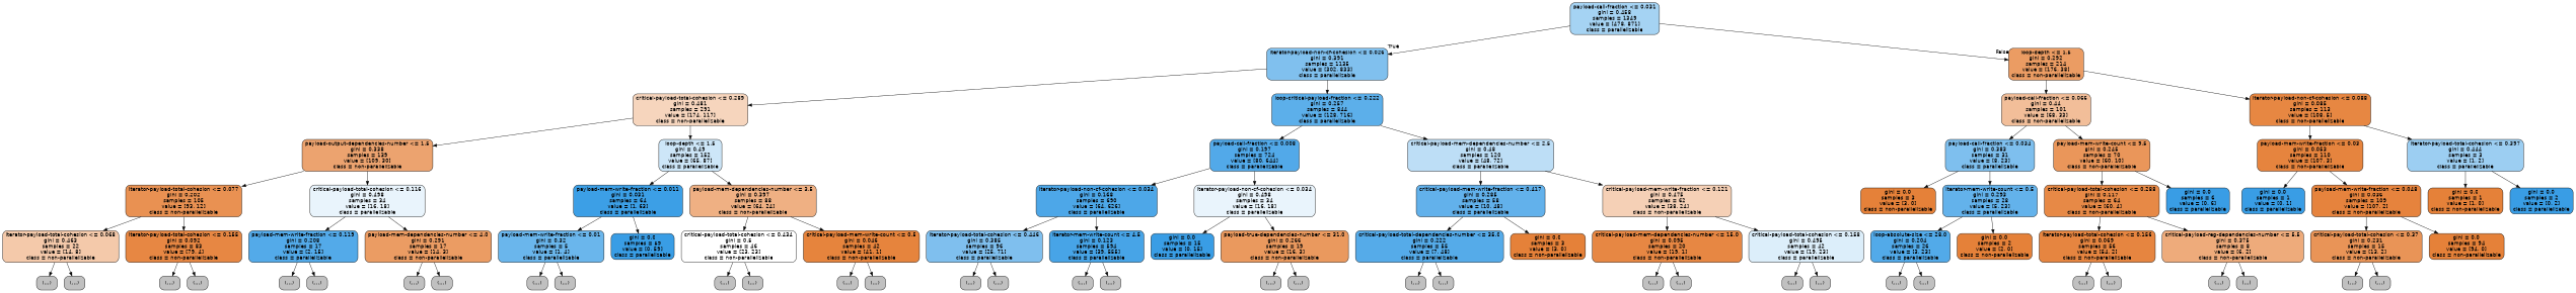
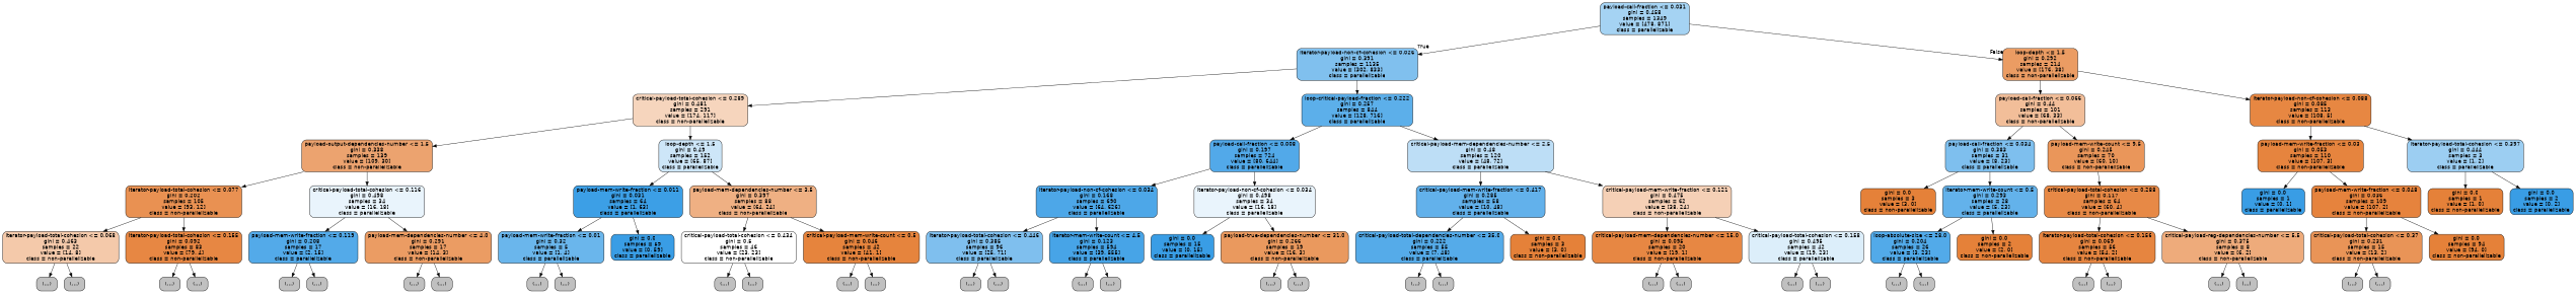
  digraph {
    node [color=black fillcolor="#C0C0C0" fontname=helvetica shape=box style="filled, rounded"]
    edge [fontname=helvetica]
    n1 [fillcolor="#399de573" label="payload-call-fraction <= 0.031\ngini = 0.458\nsamples = 1349\nvalue = [478, 871]\nclass = parallelizable"]
    n2 [fillcolor="#399de5a3" label="iterator-payload-non-cf-cohesion <= 0.026\ngini = 0.391\nsamples = 1135\nvalue = [302, 833]\nclass = parallelizable"]
    n3 [fillcolor="#e58139c8" label="loop-depth <= 1.5\ngini = 0.292\nsamples = 214\nvalue = [176, 38]\nclass = non-parallelizable"]
    n4 [fillcolor="#e5813954" label="critical-payload-total-cohesion <= 0.289\ngini = 0.481\nsamples = 291\nvalue = [174, 117]\nclass = non-parallelizable"]
    n5 [fillcolor="#399de5d1" label="loop-critical-payload-fraction <= 0.222\ngini = 0.257\nsamples = 844\nvalue = [128, 716]\nclass = parallelizable"]
    n6 [fillcolor="#e58139b9" label="payload-output-dependencies-number <= 1.5\ngini = 0.338\nsamples = 139\nvalue = [109, 30]\nclass = non-parallelizable"]
    n7 [fillcolor="#399de540" label="loop-depth <= 1.5\ngini = 0.49\nsamples = 152\nvalue = [65, 87]\nclass = parallelizable"]
    n8 [fillcolor="#e58139de" label="iterator-payload-total-cohesion <= 0.077\ngini = 0.202\nsamples = 105\nvalue = [93, 12]\nclass = non-parallelizable"]
    n9 [fillcolor="#399de51c" label="critical-payload-total-cohesion <= 0.116\ngini = 0.498\nsamples = 34\nvalue = [16, 18]\nclass = parallelizable"]
    n10 [fillcolor="#e581396d" label="iterator-payload-total-cohesion <= 0.068\ngini = 0.463\nsamples = 22\nvalue = [14, 8]\nclass = non-parallelizable"]
    n11 [fillcolor="#e58139f2" label="iterator-payload-total-cohesion <= 0.155\ngini = 0.092\nsamples = 83\nvalue = [79, 4]\nclass = non-parallelizable"]
    n12 [label="(...)"]
    n13 [label="(...)"]
    n14 [label="(...)"]
    n15 [label="(...)"]
    n16 [fillcolor="#399de5dd" label="payload-mem-write-fraction <= 0.119\ngini = 0.208\nsamples = 17\nvalue = [2, 15]\nclass = parallelizable"]
    n17 [fillcolor="#e58139c8" label="payload-mem-dependencies-number <= 4.0\ngini = 0.291\nsamples = 17\nvalue = [14, 3]\nclass = non-parallelizable"]
    n18 [label="(...)"]
    n19 [label="(...)"]
    n20 [label="(...)"]
    n21 [label="(...)"]
    n22 [fillcolor="#399de5fb" label="payload-mem-write-fraction <= 0.011\ngini = 0.031\nsamples = 64\nvalue = [1, 63]\nclass = parallelizable"]
    n23 [fillcolor="#e581399f" label="payload-mem-dependencies-number <= 3.5\ngini = 0.397\nsamples = 88\nvalue = [64, 24]\nclass = non-parallelizable"]
    n24 [fillcolor="#399de5bf" label="payload-mem-write-fraction <= 0.01\ngini = 0.32\nsamples = 5\nvalue = [1, 4]\nclass = parallelizable"]
    n25 [fillcolor="#399de5ff" label="gini = 0.0\nsamples = 59\nvalue = [0, 59]\nclass = parallelizable"]
    n26 [label="(...)"]
    n27 [label="(...)"]
    n28 [fillcolor="#e5813900" label="critical-payload-total-cohesion <= 0.434\ngini = 0.5\nsamples = 46\nvalue = [23, 23]\nclass = non-parallelizable"]
    n29 [fillcolor="#e58139f9" label="critical-payload-mem-write-count <= 0.5\ngini = 0.046\nsamples = 42\nvalue = [41, 1]\nclass = non-parallelizable"]
    n30 [label="(...)"]
    n31 [label="(...)"]
    n32 [label="(...)"]
    n33 [label="(...)"]
    n34 [fillcolor="#399de5df" label="payload-call-fraction <= 0.008\ngini = 0.197\nsamples = 724\nvalue = [80, 644]\nclass = parallelizable"]
    n35 [fillcolor="#399de555" label="critical-payload-mem-dependencies-number <= 2.5\ngini = 0.48\nsamples = 120\nvalue = [48, 72]\nclass = parallelizable"]
    n36 [fillcolor="#399de5e5" label="iterator-payload-non-cf-cohesion <= 0.034\ngini = 0.168\nsamples = 690\nvalue = [64, 626]\nclass = parallelizable"]
    n37 [fillcolor="#399de51c" label="iterator-payload-non-cf-cohesion <= 0.034\ngini = 0.498\nsamples = 34\nvalue = [16, 18]\nclass = parallelizable"]
    n38 [fillcolor="#399de5a5" label="iterator-payload-total-cohesion <= 0.446\ngini = 0.385\nsamples = 96\nvalue = [25, 71]\nclass = parallelizable"]
    n39 [fillcolor="#399de5ed" label="iterator-mem-write-count <= 4.5\ngini = 0.123\nsamples = 594\nvalue = [39, 555]\nclass = parallelizable"]
    n40 [label="(...)"]
    n41 [label="(...)"]
    n42 [label="(...)"]
    n43 [label="(...)"]
    n44 [fillcolor="#399de5ff" label="gini = 0.0\nsamples = 15\nvalue = [0, 15]\nclass = parallelizable"]
    n45 [fillcolor="#e58139cf" label="payload-true-dependencies-number <= 31.0\ngini = 0.266\nsamples = 19\nvalue = [16, 3]\nclass = non-parallelizable"]
    n46 [label="(...)"]
    n47 [label="(...)"]
    n48 [fillcolor="#399de5ca" label="critical-payload-mem-write-fraction <= 0.417\ngini = 0.285\nsamples = 58\nvalue = [10, 48]\nclass = parallelizable"]
    n49 [fillcolor="#e581395e" label="critical-payload-mem-write-fraction <= 0.121\ngini = 0.475\nsamples = 62\nvalue = [38, 24]\nclass = non-parallelizable"]
    n50 [fillcolor="#399de5da" label="critical-payload-total-dependencies-number <= 35.0\ngini = 0.222\nsamples = 55\nvalue = [7, 48]\nclass = parallelizable"]
    n51 [fillcolor="#e58139ff" label="gini = 0.0\nsamples = 3\nvalue = [3, 0]\nclass = non-parallelizable"]
    n52 [label="(...)"]
    n53 [label="(...)"]
    n54 [fillcolor="#e58139f2" label="critical-payload-mem-dependencies-number <= 15.0\ngini = 0.095\nsamples = 20\nvalue = [19, 1]\nclass = non-parallelizable"]
    n55 [fillcolor="#399de52c" label="critical-payload-total-cohesion <= 0.158\ngini = 0.495\nsamples = 42\nvalue = [19, 23]\nclass = parallelizable"]
    n56 [label="(...)"]
    n57 [label="(...)"]
    n58 [label="(...)"]
    n59 [label="(...)"]
    n60 [fillcolor="#e5813983" label="payload-call-fraction <= 0.066\ngini = 0.44\nsamples = 101\nvalue = [68, 33]\nclass = non-parallelizable"]
    n61 [fillcolor="#e58139f3" label="iterator-payload-non-cf-cohesion <= 0.088\ngini = 0.085\nsamples = 113\nvalue = [108, 5]\nclass = non-parallelizable"]
    n62 [fillcolor="#399de5a6" label="payload-call-fraction <= 0.034\ngini = 0.383\nsamples = 31\nvalue = [8, 23]\nclass = parallelizable"]
    n63 [fillcolor="#e58139d4" label="payload-mem-write-count <= 9.5\ngini = 0.245\nsamples = 70\nvalue = [60, 10]\nclass = non-parallelizable"]
    n64 [fillcolor="#e58139ff" label="gini = 0.0\nsamples = 3\nvalue = [3, 0]\nclass = non-parallelizable"]
    n65 [fillcolor="#399de5c8" label="iterator-mem-write-count <= 0.5\ngini = 0.293\nsamples = 28\nvalue = [5, 23]\nclass = parallelizable"]
    n66 [fillcolor="#399de5de" label="loop-absolute-size <= 28.0\ngini = 0.204\nsamples = 26\nvalue = [3, 23]\nclass = parallelizable"]
    n67 [fillcolor="#e58139ff" label="gini = 0.0\nsamples = 2\nvalue = [2, 0]\nclass = non-parallelizable"]
    n68 [label="(...)"]
    n69 [label="(...)"]
    n70 [fillcolor="#e58139ee" label="critical-payload-total-cohesion <= 0.288\ngini = 0.117\nsamples = 64\nvalue = [60, 4]\nclass = non-parallelizable"]
-   n71 [fillcolor="#399de5ff" label="gini = 0.0\nsamples = 6\nvalue = [0, 6]\nclass = parallelizable"]
    n72 [fillcolor="#e58139f6" label="iterator-payload-total-cohesion <= 0.156\ngini = 0.069\nsamples = 56\nvalue = [54, 2]\nclass = non-parallelizable"]
    n73 [fillcolor="#e58139aa" label="critical-payload-reg-dependencies-number <= 5.5\ngini = 0.375\nsamples = 8\nvalue = [6, 2]\nclass = non-parallelizable"]
    n74 [label="(...)"]
    n75 [label="(...)"]
    n76 [label="(...)"]
    n77 [label="(...)"]
    n78 [fillcolor="#e58139f8" label="payload-mem-write-fraction <= 0.03\ngini = 0.053\nsamples = 110\nvalue = [107, 3]\nclass = non-parallelizable"]
    n79 [fillcolor="#399de57f" label="iterator-payload-total-cohesion <= 0.397\ngini = 0.444\nsamples = 3\nvalue = [1, 2]\nclass = parallelizable"]
    n80 [fillcolor="#399de5ff" label="gini = 0.0\nsamples = 1\nvalue = [0, 1]\nclass = parallelizable"]
    n81 [fillcolor="#e58139fa" label="payload-mem-write-fraction <= 0.048\ngini = 0.036\nsamples = 109\nvalue = [107, 2]\nclass = non-parallelizable"]
    n82 [fillcolor="#e58139d8" label="critical-payload-total-cohesion <= 0.37\ngini = 0.231\nsamples = 15\nvalue = [13, 2]\nclass = non-parallelizable"]
    n83 [fillcolor="#e58139ff" label="gini = 0.0\nsamples = 94\nvalue = [94, 0]\nclass = non-parallelizable"]
    n84 [label="(...)"]
    n85 [label="(...)"]
    n86 [fillcolor="#e58139ff" label="gini = 0.0\nsamples = 1\nvalue = [1, 0]\nclass = non-parallelizable"]
    n87 [fillcolor="#399de5ff" label="gini = 0.0\nsamples = 2\nvalue = [0, 2]\nclass = parallelizable"]
    n1 -> n2 [headlabel=True labelangle=45 labeldistance=2.5]
    n1 -> n3 [headlabel=False labelangle=-45 labeldistance=2.5]
    n2 -> n4
    n2 -> n5
    n3 -> n60
    n3 -> n61
    n4 -> n6
    n4 -> n7
    n5 -> n34
    n5 -> n35
    n6 -> n8
    n6 -> n9
    n7 -> n22
    n7 -> n23
    n8 -> n10
    n8 -> n11
    n9 -> n16
    n9 -> n17
    n10 -> n12
    n10 -> n13
    n11 -> n14
    n11 -> n15
    n16 -> n18
    n16 -> n19
    n17 -> n20
    n17 -> n21
    n22 -> n24
    n22 -> n25
    n23 -> n28
    n23 -> n29
    n24 -> n26
    n24 -> n27
    n28 -> n30
    n28 -> n31
    n29 -> n32
    n29 -> n33
    n34 -> n36
    n34 -> n37
    n35 -> n48
    n35 -> n49
    n36 -> n38
    n36 -> n39
    n37 -> n44
    n37 -> n45
    n38 -> n40
    n38 -> n41
    n39 -> n42
    n39 -> n43
    n45 -> n46
    n45 -> n47
    n48 -> n50
    n48 -> n51
    n49 -> n54
    n49 -> n55
    n50 -> n52
    n50 -> n53
    n54 -> n56
    n54 -> n57
    n55 -> n58
    n55 -> n59
    n60 -> n62
    n60 -> n63
    n61 -> n78
    n61 -> n79
    n62 -> n64
    n62 -> n65
    n63 -> n70
-   n63 -> n71
    n65 -> n66
    n65 -> n67
    n66 -> n68
    n66 -> n69
    n70 -> n72
    n70 -> n73
    n72 -> n74
    n72 -> n75
    n73 -> n76
    n73 -> n77
    n78 -> n80
    n78 -> n81
    n79 -> n86
    n79 -> n87
    n81 -> n82
    n81 -> n83
    n82 -> n84
    n82 -> n85
  }
